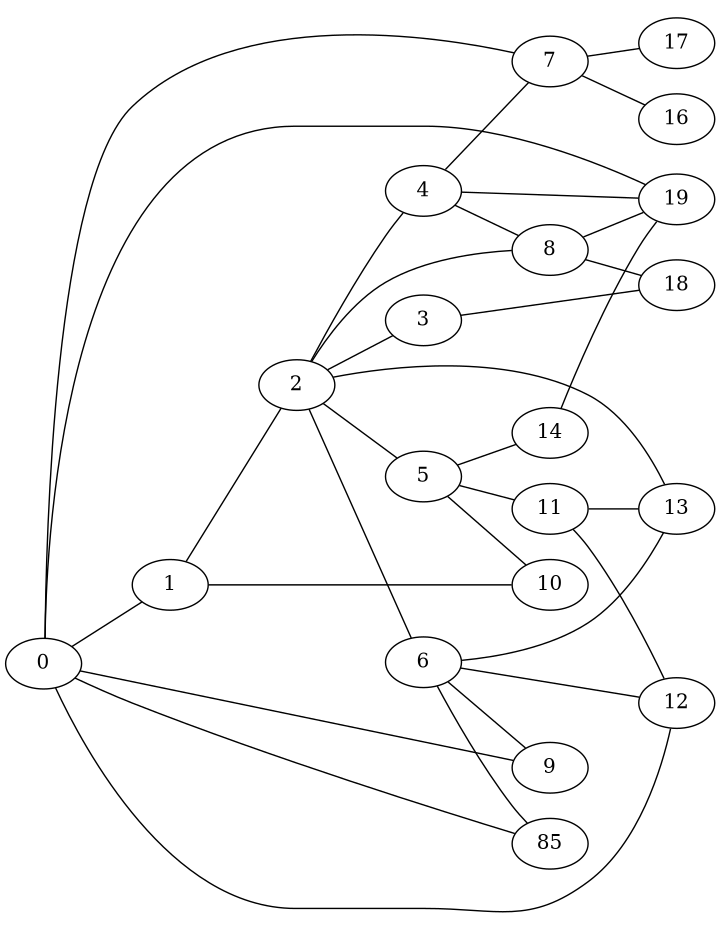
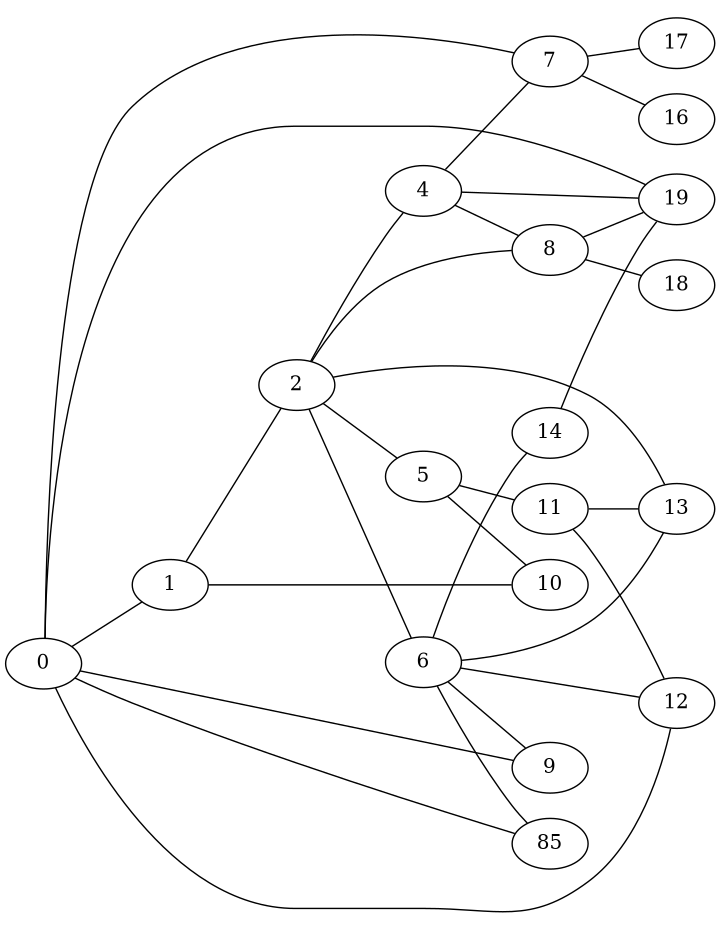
  graph {
    rankdir=LR
    0
    1
    7
    9
    n5 [label=85]
    19
    12
    2
    10
    16
    17
-   3
    4
    5
    6
    8
    13
    18
    11
    14
    0 -- 1
    0 -- 7
    0 -- 9
    0 -- n5
    0 -- 19
    0 -- 12
    1 -- 2
    1 -- 10
    7 -- 16
    7 -- 17
-   2 -- 3
    2 -- 4
    2 -- 5
    2 -- 6
    2 -- 8
    2 -- 13
-   3 -- 18
    4 -- 7
    4 -- 19
    4 -- 8
    5 -- 10
    5 -- 11
    6 -- 9
    6 -- n5
    6 -- 12
    6 -- 13
-   5 -- 14
+   6 -- 14
    8 -- 19
    8 -- 18
    11 -- 12
    11 -- 13
    14 -- 19
  }
